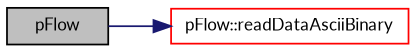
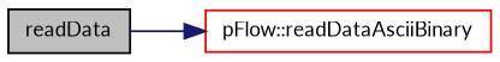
  digraph {
    rankdir=LR
    fontname=Lato
    node [fontname=Lato fontsize=10 shape=record style=filled]
-   n1 [color=black fillcolor=grey75 fontcolor=black height=0.2 label=pFlow width=0.4]
+   n1 [color=black fillcolor=grey75 fontcolor=black height=0.2 label=readData width=0.4]
    n2 [color=red fillcolor=white height=0.2 label="pFlow::readDataAsciiBinary" width=0.4]
    n1 -> n2 [color=midnightblue fontname=Lato fontsize=10 labelfontname=Helvetica labelfontsize=10 style=solid]
  }
